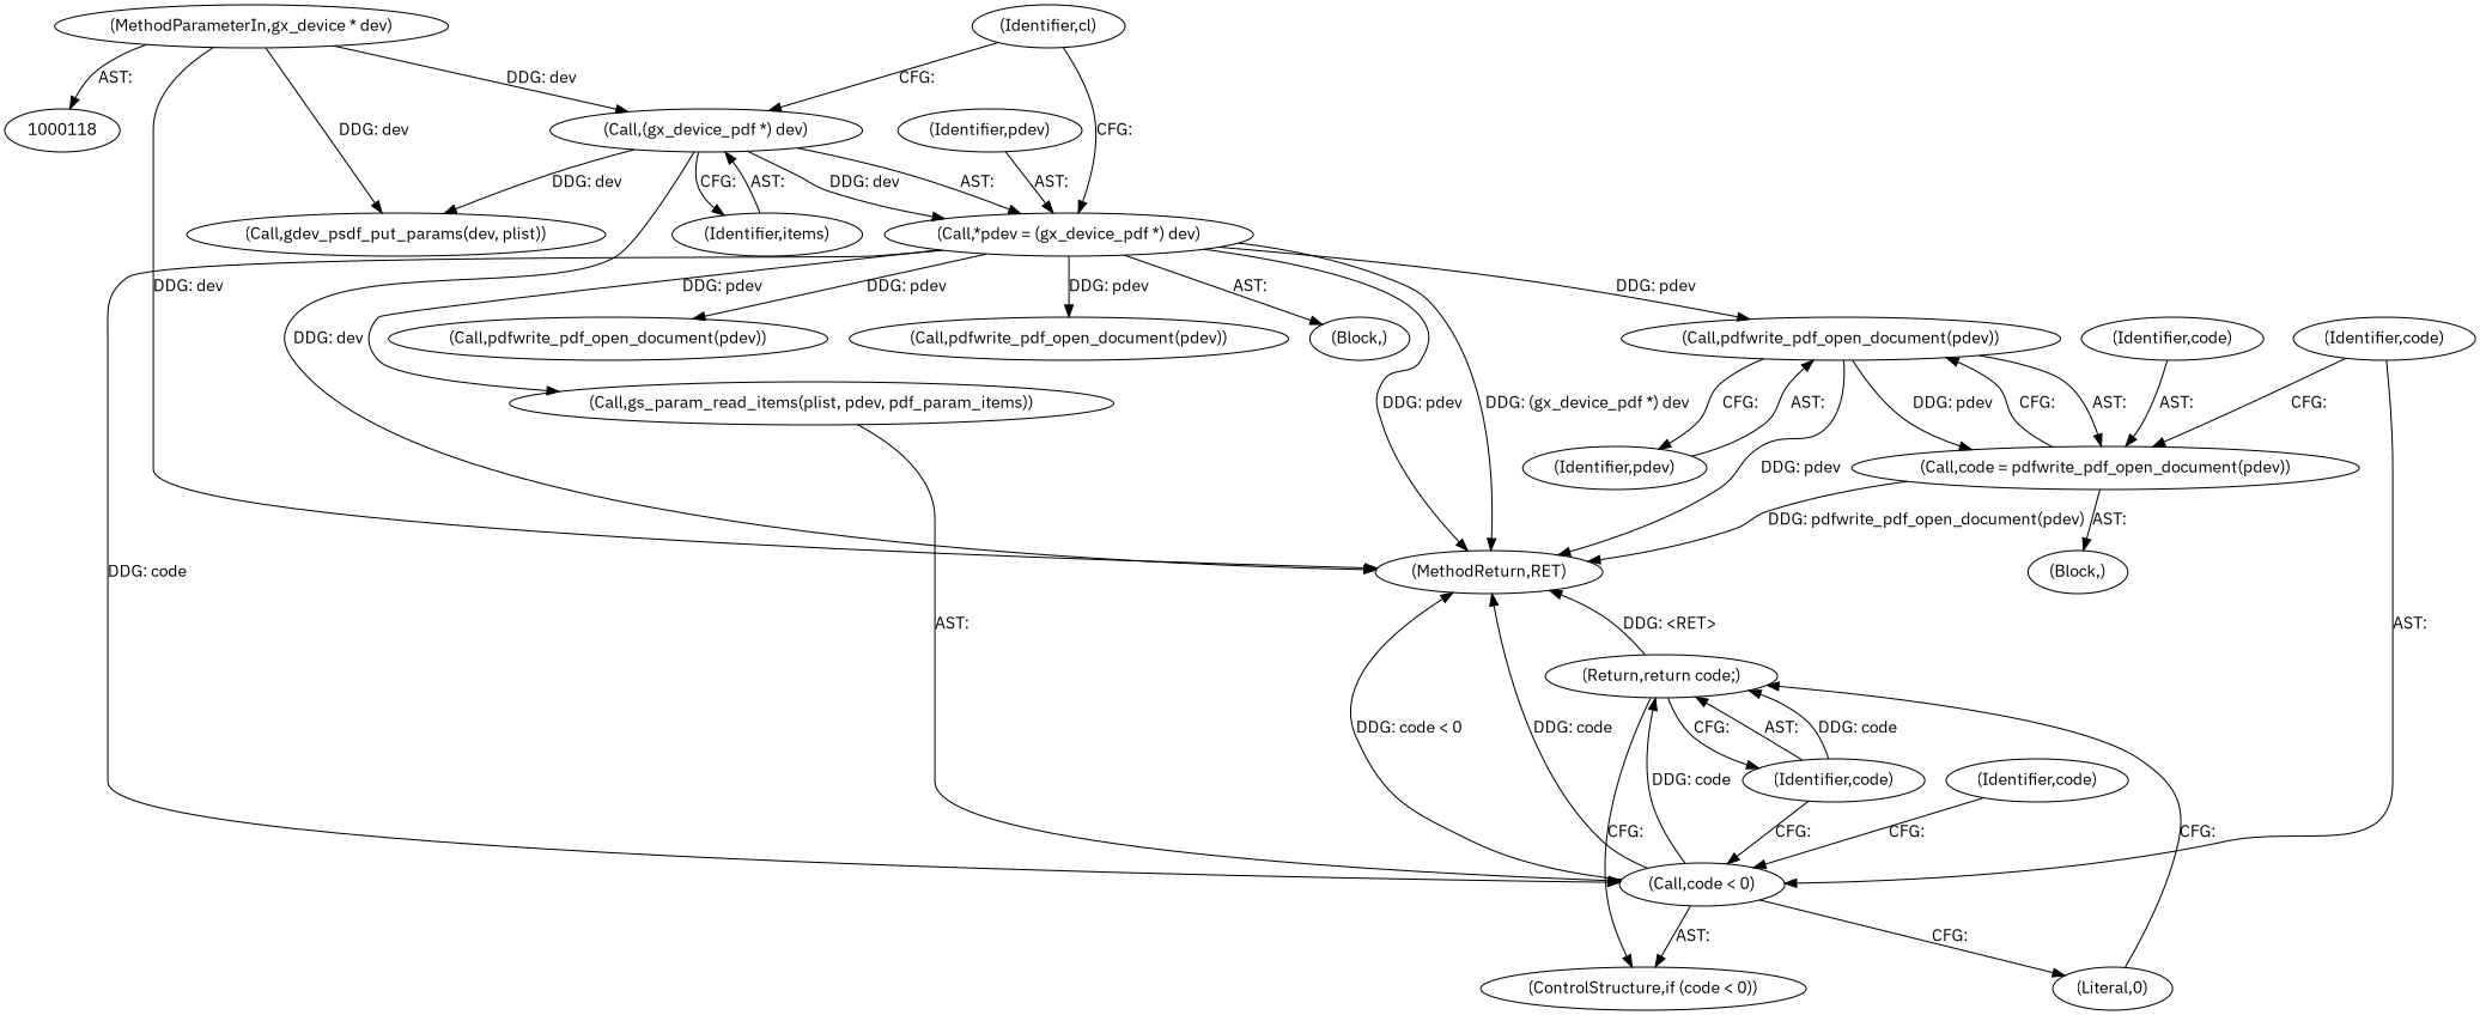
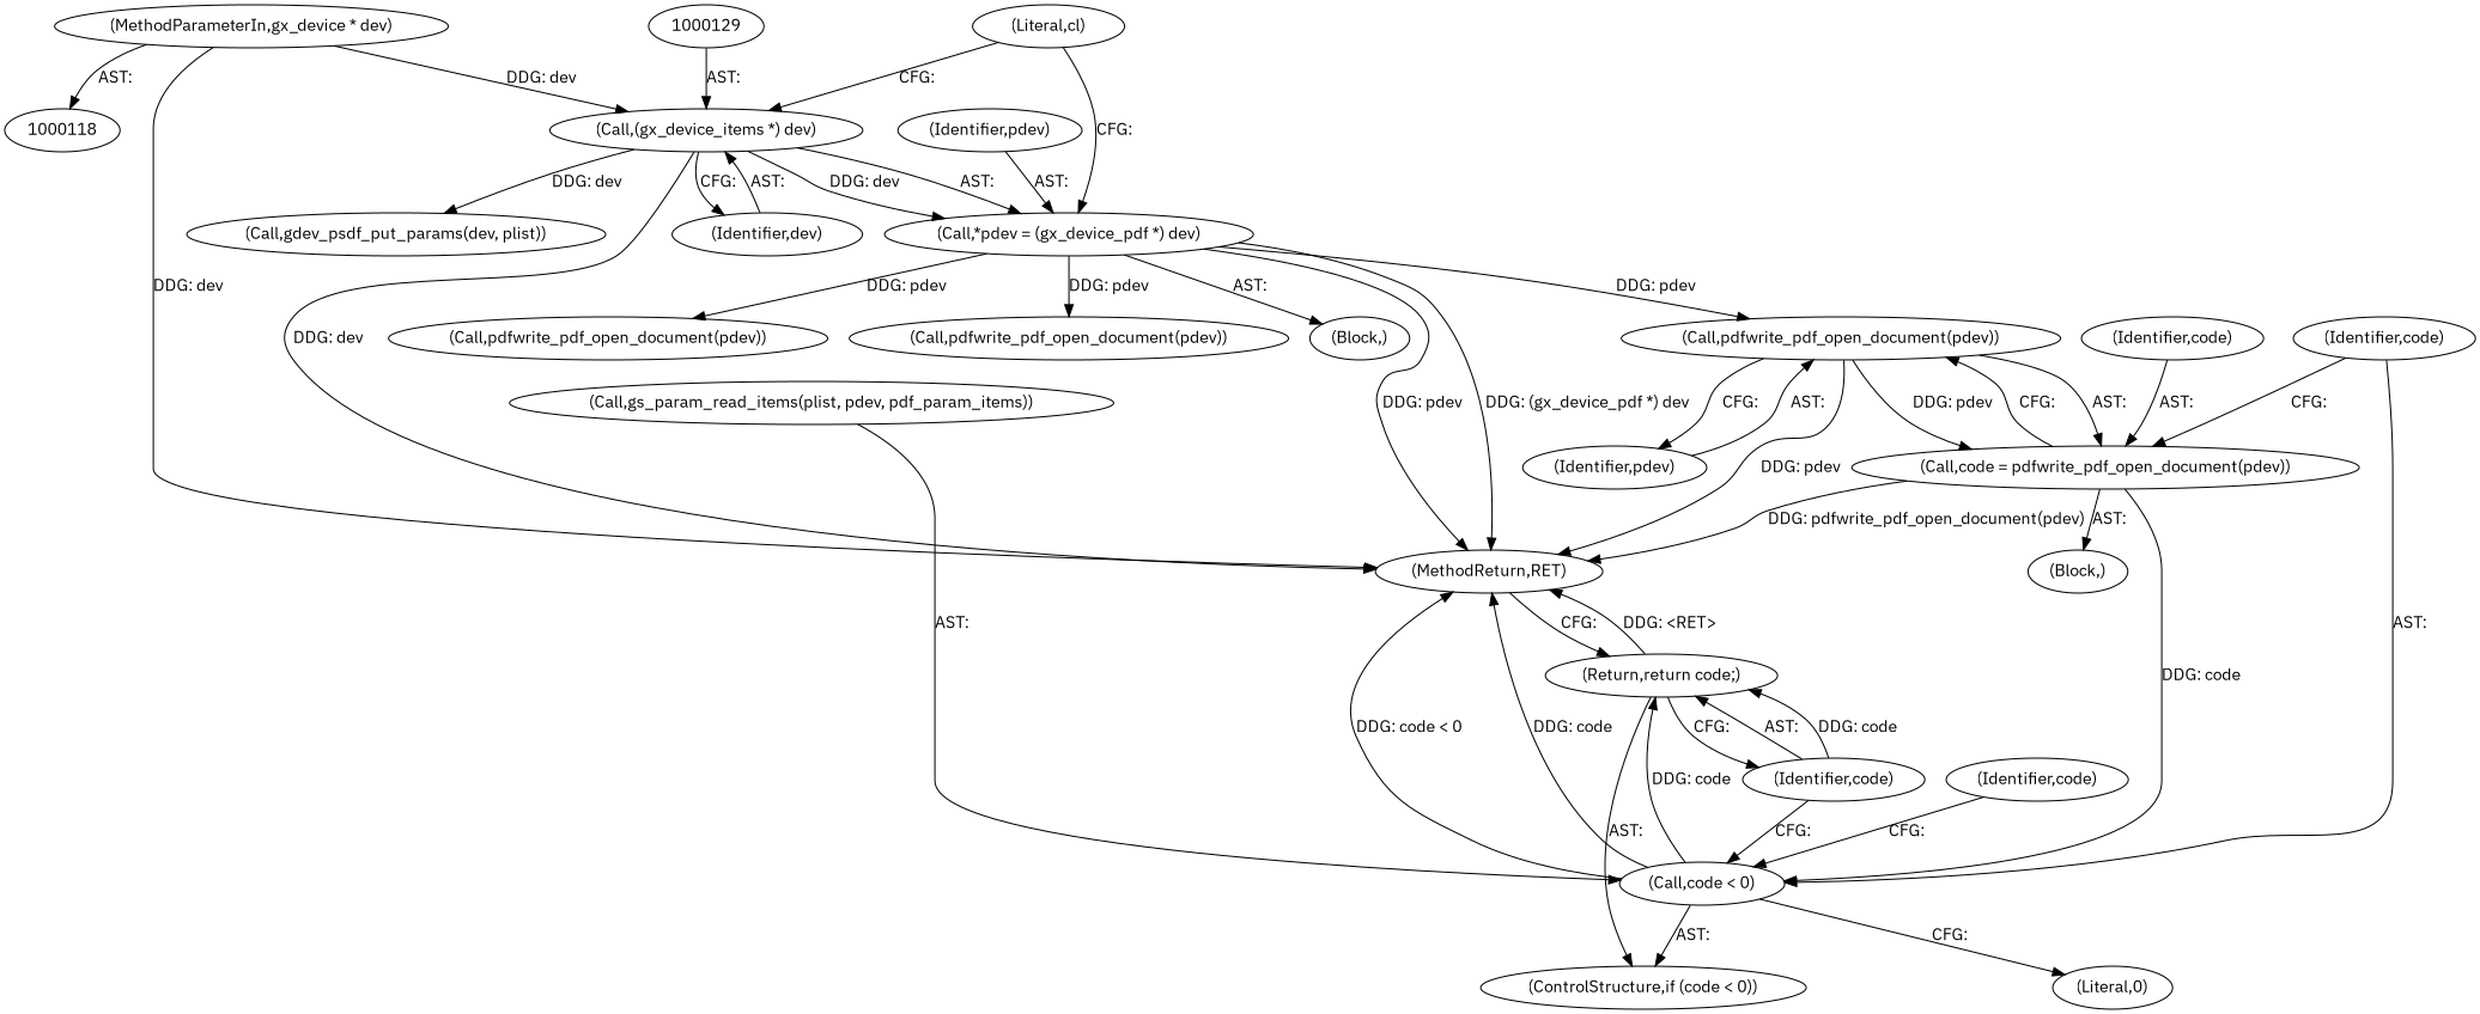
  digraph {
    fontname="IBM Plex Sans"
    node [fontname="IBM Plex Sans"]
    edge [fontname="IBM Plex Sans"]
    n1 [label="(Call,pdfwrite_pdf_open_document(pdev))"]
    n2 [label="(Call,code = pdfwrite_pdf_open_document(pdev))"]
    n3 [label="(MethodReturn,RET)"]
    n4 [label="(Identifier,pdev)"]
    n5 [label="(Call,code < 0)"]
    n6 [label="(Block,)"]
    n7 [label="(Return,return code;)"]
    n8 [label="(Call,*pdev = (gx_device_pdf *) dev)"]
    n9 [label="(Call,pdfwrite_pdf_open_document(pdev))"]
    n10 [label="(Call,pdfwrite_pdf_open_document(pdev))"]
    n11 [label="(Block,)"]
    n12 [label="(Call,gs_param_read_items(plist, pdev, pdf_param_items))"]
-   n13 [label="(Call,(gx_device_pdf *) dev)"]
-   n14 [label="(Identifier,items)"]
+   n13 [label="(Call,(gx_device_items *) dev)"]
+   n14 [label="(Identifier,dev)"]
    n15 [label="(Call,gdev_psdf_put_params(dev, plist))"]
    n16 [label="(MethodParameterIn,gx_device * dev)"]
    1000118
    n18 [label="(ControlStructure,if (code < 0))"]
    n19 [label="(Literal,0)"]
    n20 [label="(Identifier,code)"]
    n21 [label="(Identifier,code)"]
    n22 [label="(Identifier,code)"]
    n23 [label="(Identifier,pdev)"]
-   n24 [label="(Identifier,cl)"]
+   n24 [label="(Literal,cl)"]
    n25 [label="(Identifier,code)"]
+   1000129
    n1 -> n2 [label="AST: "]
    n1 -> n2 [label="DDG: pdev"]
    n1 -> n3 [label="DDG: pdev"]
    n1 -> n4 [label="CFG: "]
    n2 -> n1 [label="CFG: "]
    n2 -> n3 [label="DDG: pdfwrite_pdf_open_document(pdev)"]
-   n8 -> n5 [label="DDG: code"]
+   n2 -> n5 [label="DDG: code"]
    n2 -> n6 [label="AST: "]
-   n19 -> n7 [label="CFG: "]
+   n3 -> n7 [label="CFG: "]
    n4 -> n1 [label="AST: "]
    n5 -> n3 [label="DDG: code < 0"]
    n5 -> n3 [label="DDG: code"]
    n5 -> n7 [label="DDG: code"]
    n5 -> n18 [label="AST: "]
    n5 -> n19 [label="CFG: "]
    n7 -> n3 [label="DDG: <RET>"]
-   n7 -> n18 [label="CFG: "]
+   n7 -> n18 [label="AST: "]
    n7 -> n20 [label="CFG: "]
    n8 -> n1 [label="DDG: pdev"]
    n8 -> n3 [label="DDG: pdev"]
    n8 -> n3 [label="DDG: (gx_device_pdf *) dev"]
    n8 -> n9 [label="DDG: pdev"]
    n8 -> n10 [label="DDG: pdev"]
    n8 -> n11 [label="AST: "]
-   n8 -> n12 [label="DDG: pdev"]
    n12 -> n5 [label="AST: "]
    n13 -> n3 [label="DDG: dev"]
    n13 -> n8 [label="AST: "]
    n13 -> n8 [label="DDG: dev"]
    n13 -> n14 [label="CFG: "]
    n13 -> n15 [label="DDG: dev"]
    n14 -> n13 [label="AST: "]
    n16 -> n3 [label="DDG: dev"]
    n16 -> n13 [label="DDG: dev"]
-   n16 -> n15 [label="DDG: dev"]
    n16 -> 1000118 [label="AST: "]
    n20 -> n5 [label="CFG: "]
    n20 -> n7 [label="AST: "]
    n20 -> n7 [label="DDG: code"]
    n21 -> n2 [label="AST: "]
    n22 -> n2 [label="CFG: "]
    n22 -> n5 [label="AST: "]
    n23 -> n8 [label="AST: "]
    n24 -> n8 [label="CFG: "]
    n24 -> n13 [label="CFG: "]
    n25 -> n5 [label="CFG: "]
+   1000129 -> n13 [label="AST: "]
  }
